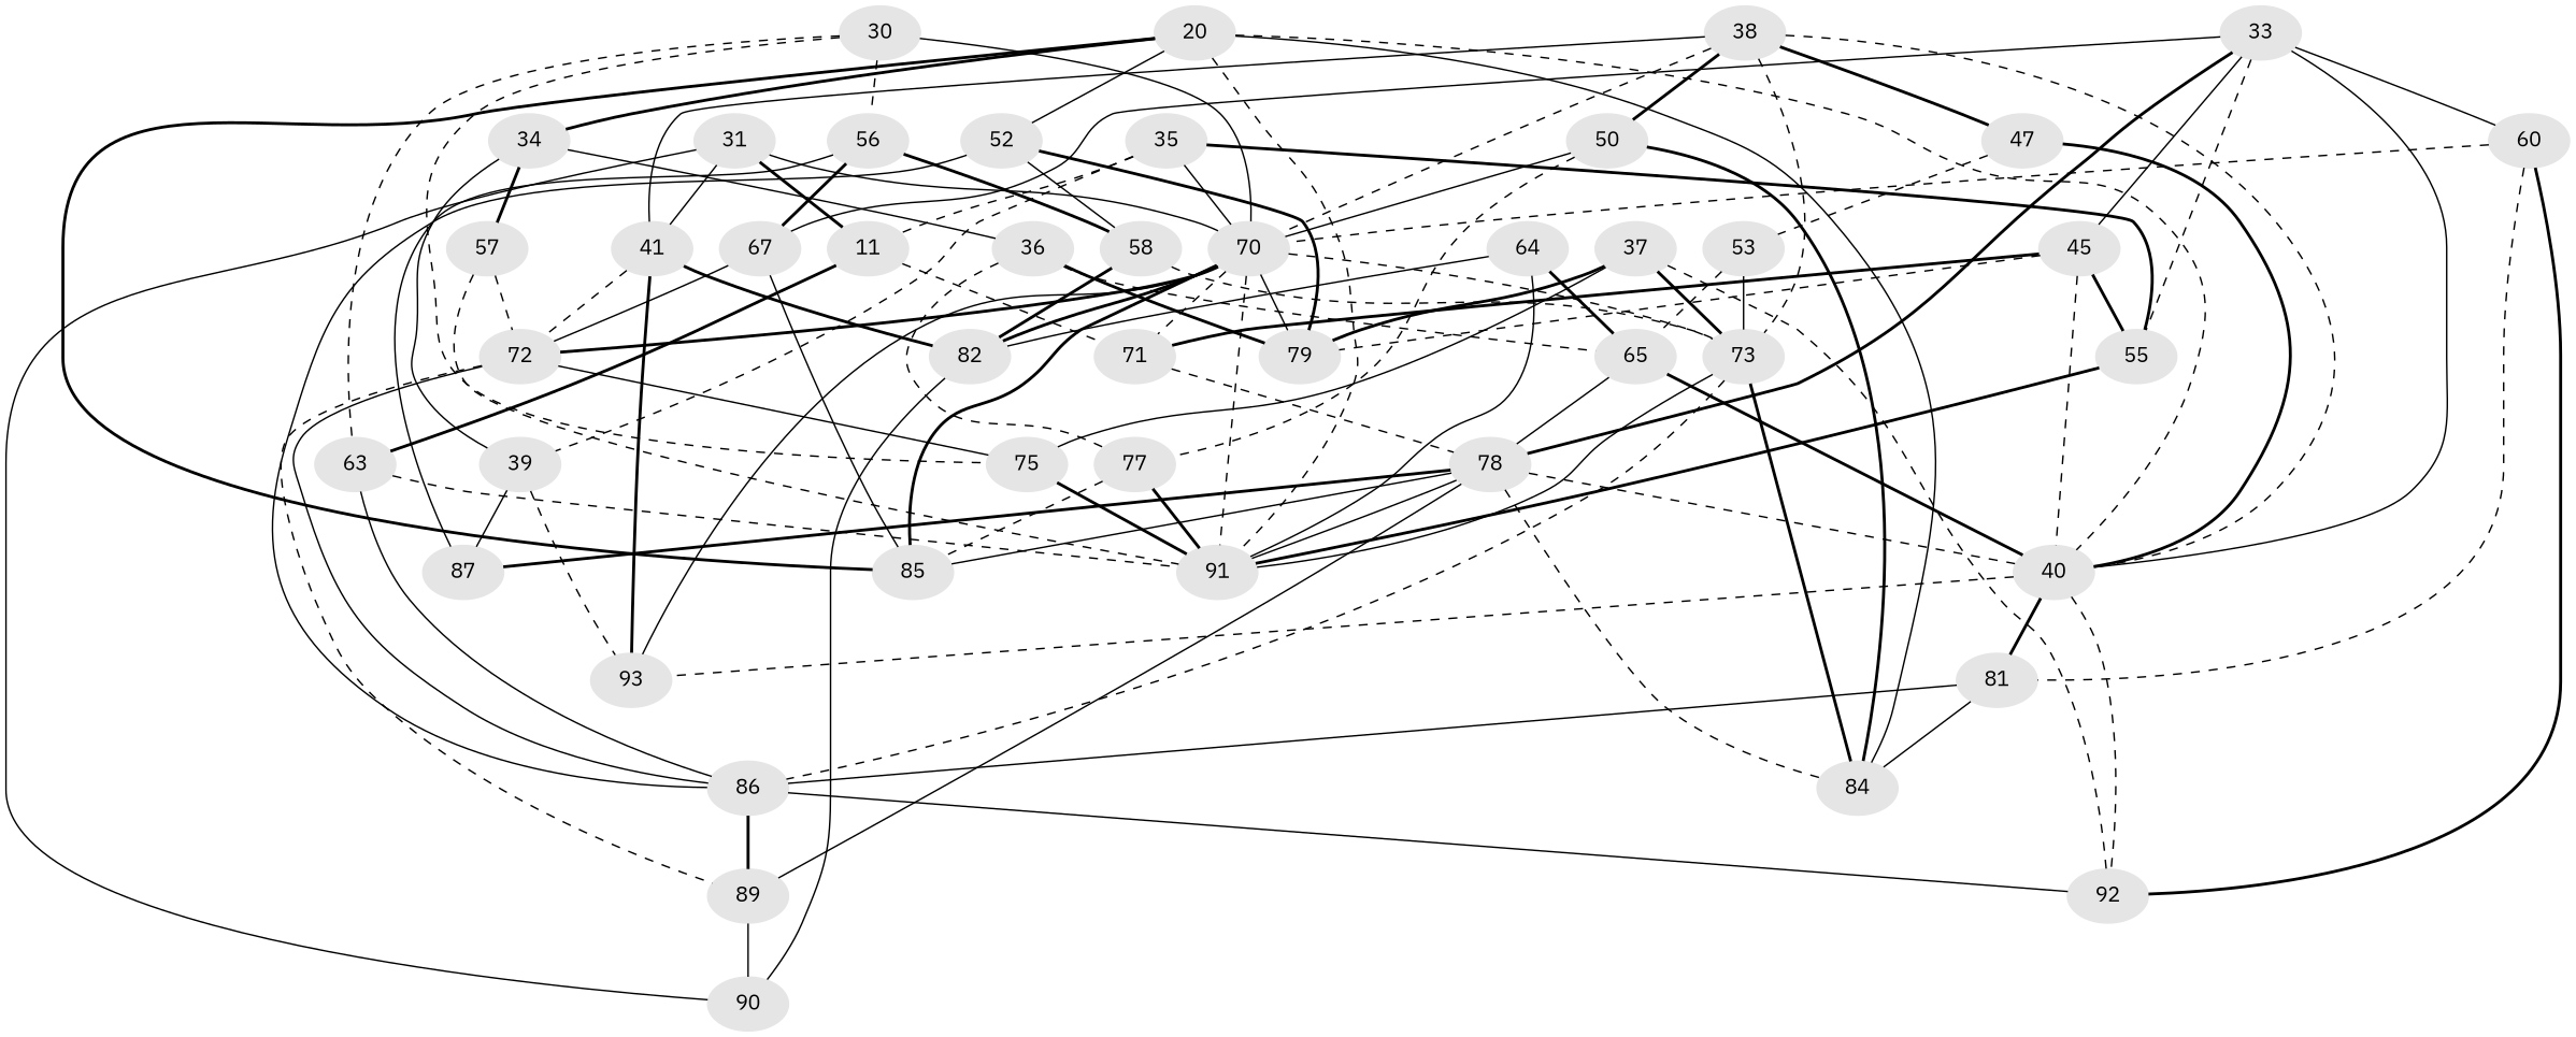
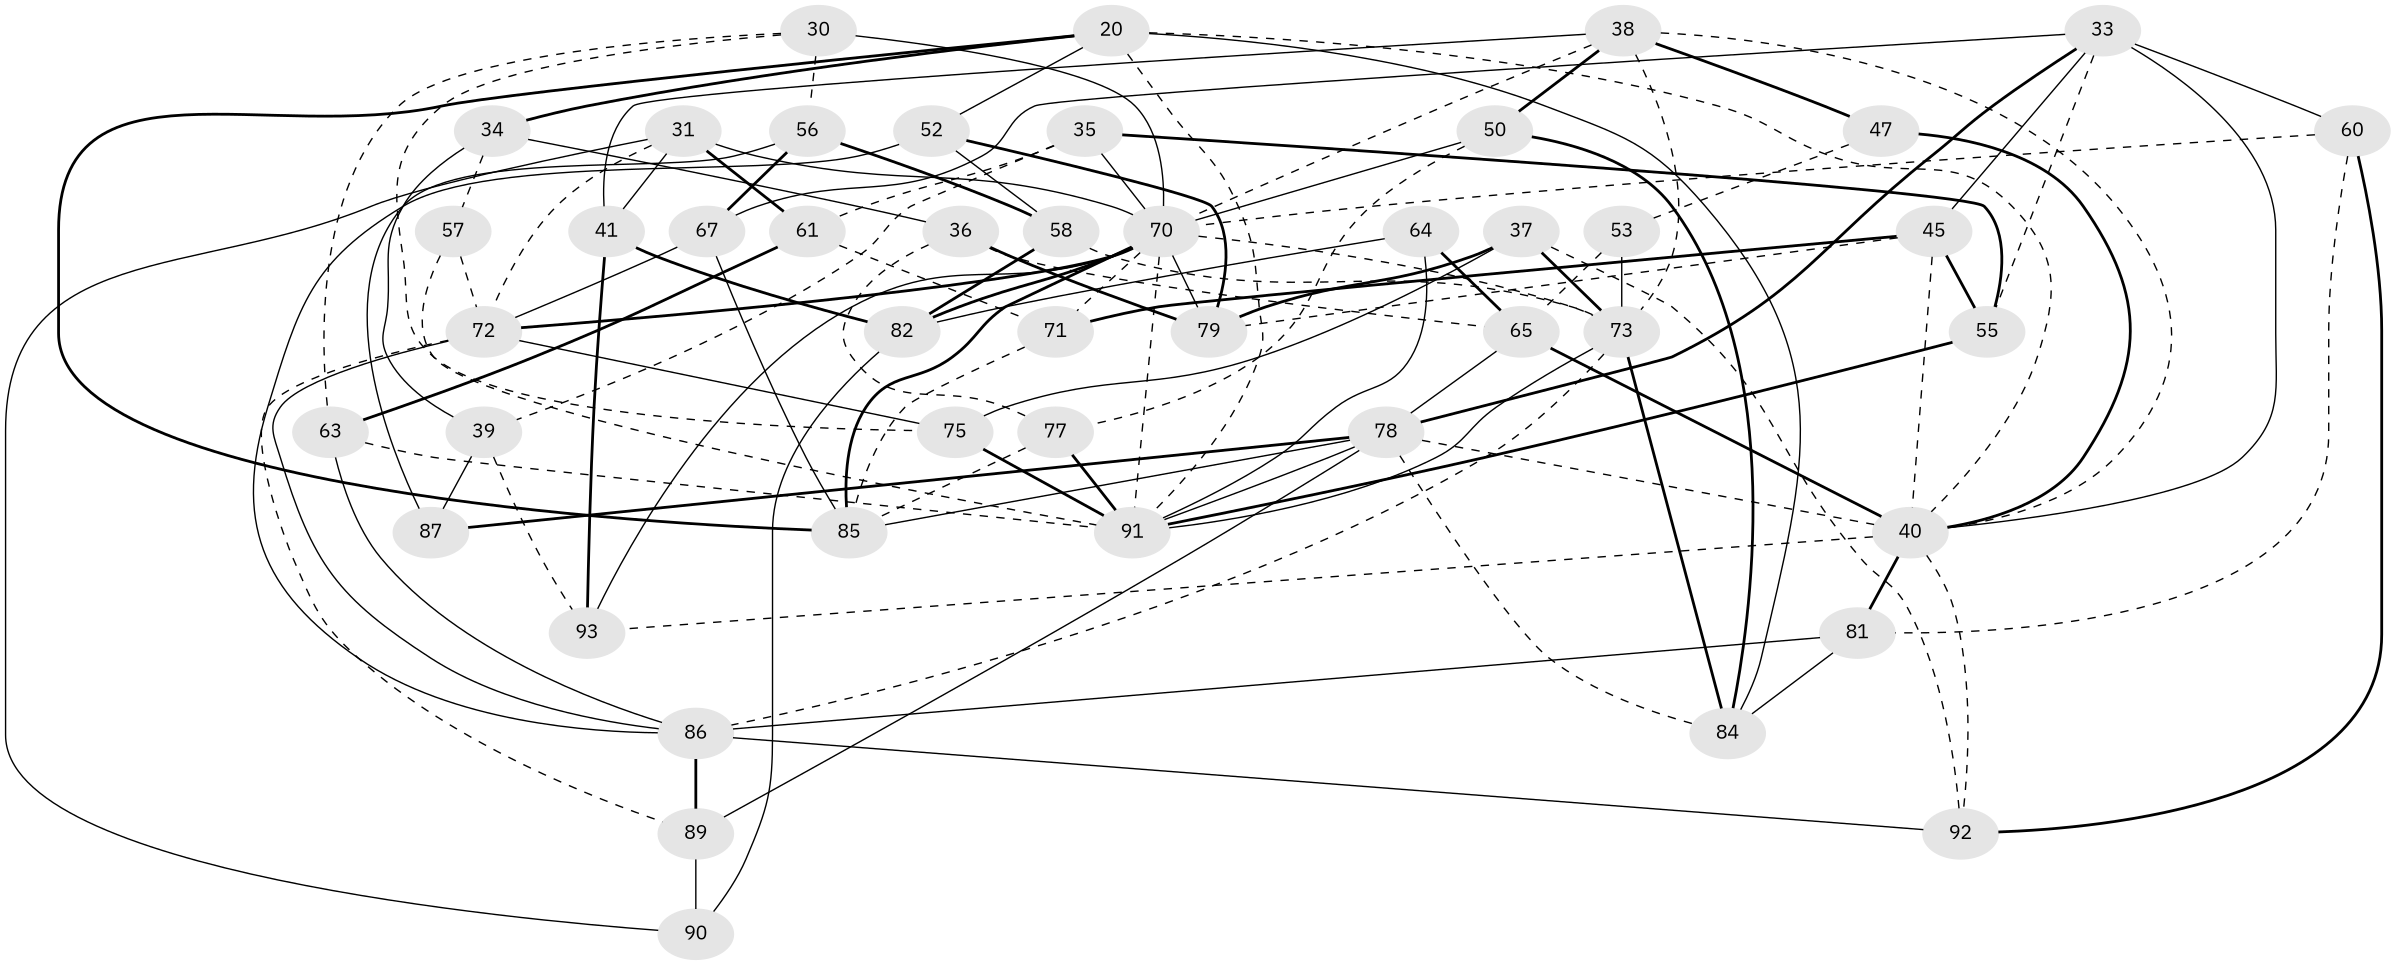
  graph {
    fontname="IBM Plex Sans"
    node [color=gray90 fontname="IBM Plex Sans" style=filled]
    edge [fontname="IBM Plex Sans" style=solid]
    n1 [label=20 super="+9+17"]
    34
    52
    n4 [label=40 super="+20+59+66"]
    84 [super="+62"]
    85 [super="+83"]
    91 [super="+19+88+32"]
    36
    39
    57 [super="+54"]
    79 [super="+21"]
    58
    86 [super="+74"]
    92
    93
    81 [super="+26"]
    30 [super="+25"]
    56
    63
    70 [super="+13+22+46+51"]
    75 [super="+6"]
    67
    87
    73 [super="+1+69+24"]
    72 [super="+4+42+68"]
    82 [super="+44"]
    71
    41 [super="+3"]
    31
-   61 [label=11]
+   61
    90
    33 [super="+29"]
    55
    60
    78 [super="+49"]
    45
    53 [super="+40"]
    65 [super="+43"]
    89 [super="+5"]
    77 [super="+76"]
    35
    37
    38 [super="+23"]
    47
    50 [super="+11"]
    64
    n1 -- 34 [style=bold]
    n1 -- 52
    n1 -- n4 [style=dashed]
    n1 -- 84
    n1 -- 85 [style=bold weight=2]
    n1 -- 91 [style=dashed weight=2]
    34 -- 36
    34 -- 39
-   34 -- 57 [style=bold]
+   34 -- 57 [style=dashed]
    52 -- 79 [style=bold]
    52 -- 58
    52 -- 86
    n4 -- 92 [style=dashed]
    n4 -- 93 [style=dashed]
    n4 -- 81 [style=bold weight=3]
    36 -- 79 [style=bold]
    36 -- 65 [style=dashed]
    36 -- 77 [style=dashed]
    39 -- 93 [style=dashed]
    39 -- 87
    57 -- 91 [style=dashed weight=2]
    57 -- 72 [style=dashed weight=3]
    58 -- 73 [style=dashed]
    58 -- 82 [style=bold]
    86 -- 92
    86 -- 89 [style=bold]
    81 -- 84
    81 -- 86
    30 -- 56 [style=dashed]
    30 -- 63 [style=dashed]
    30 -- 70 [weight=4]
    30 -- 75 [style=dashed weight=2]
    56 -- 58 [style=bold]
    56 -- 67 [style=bold]
    56 -- 87
    63 -- 91 [style=dashed]
    63 -- 86
    70 -- 85 [style=bold]
    70 -- 91 [style=dashed weight=2]
    70 -- 79 [weight=2]
    70 -- 93
    70 -- 73 [style=dashed]
    70 -- 72 [style=bold]
    70 -- 82 [style=bold]
    70 -- 71 [style=dashed]
    75 -- 91 [style=bold]
    67 -- 85
    67 -- 72
    73 -- 84 [style=bold]
    73 -- 91
    73 -- 86 [style=dashed weight=2]
    72 -- 86
    72 -- 75 [weight=2]
    72 -- 89 [style=dashed]
    82 -- 90
-   71 -- 78 [style=dashed]
+   71 -- 85 [style=dashed]
    41 -- 93 [style=bold]
-   41 -- 72 [style=dashed]
+   31 -- 72 [style=dashed]
    41 -- 82 [style=bold weight=2]
    31 -- 70
    31 -- 41
    31 -- 61 [style=bold]
    31 -- 90
    61 -- 63 [style=bold]
    61 -- 71 [style=dashed]
    33 -- n4
    33 -- 67
    33 -- 55 [style=dashed]
    33 -- 60
    33 -- 78 [style=bold]
    33 -- 45
    55 -- 91 [style=bold]
    60 -- 92 [style=bold]
    60 -- 81 [style=dashed]
    60 -- 70 [style=dashed]
    78 -- n4 [style=dashed]
    78 -- 84 [style=dashed]
    78 -- 85
    78 -- 91
    78 -- 87 [style=bold]
    78 -- 89 [weight=2]
    45 -- n4 [style=dashed]
    45 -- 79 [style=dashed]
    45 -- 71 [style=bold]
    45 -- 55 [style=bold]
    53 -- 73 [weight=2]
    53 -- 65 [style=dashed]
    65 -- n4 [style=bold]
    65 -- 78
    89 -- 90 [weight=2]
    77 -- 85 [style=dashed]
    77 -- 91 [style=bold weight=2]
    35 -- 39 [style=dashed]
    35 -- 70
    35 -- 61 [style=dashed]
    35 -- 55 [style=bold]
    37 -- 79 [style=bold]
    37 -- 92 [style=dashed]
    37 -- 75
    37 -- 73 [style=bold]
    38 -- n4 [style=dashed]
    38 -- 70 [style=dashed]
    38 -- 73 [style=dashed]
    38 -- 41
    38 -- 47 [style=bold]
    38 -- 50 [style=bold]
    47 -- n4 [style=bold]
    47 -- 53 [style=dashed weight=2]
    50 -- 84 [style=bold weight=2]
    50 -- 70
    50 -- 77 [style=dashed weight=2]
    64 -- 91
    64 -- 82
    64 -- 65 [style=bold weight=2]
  }
